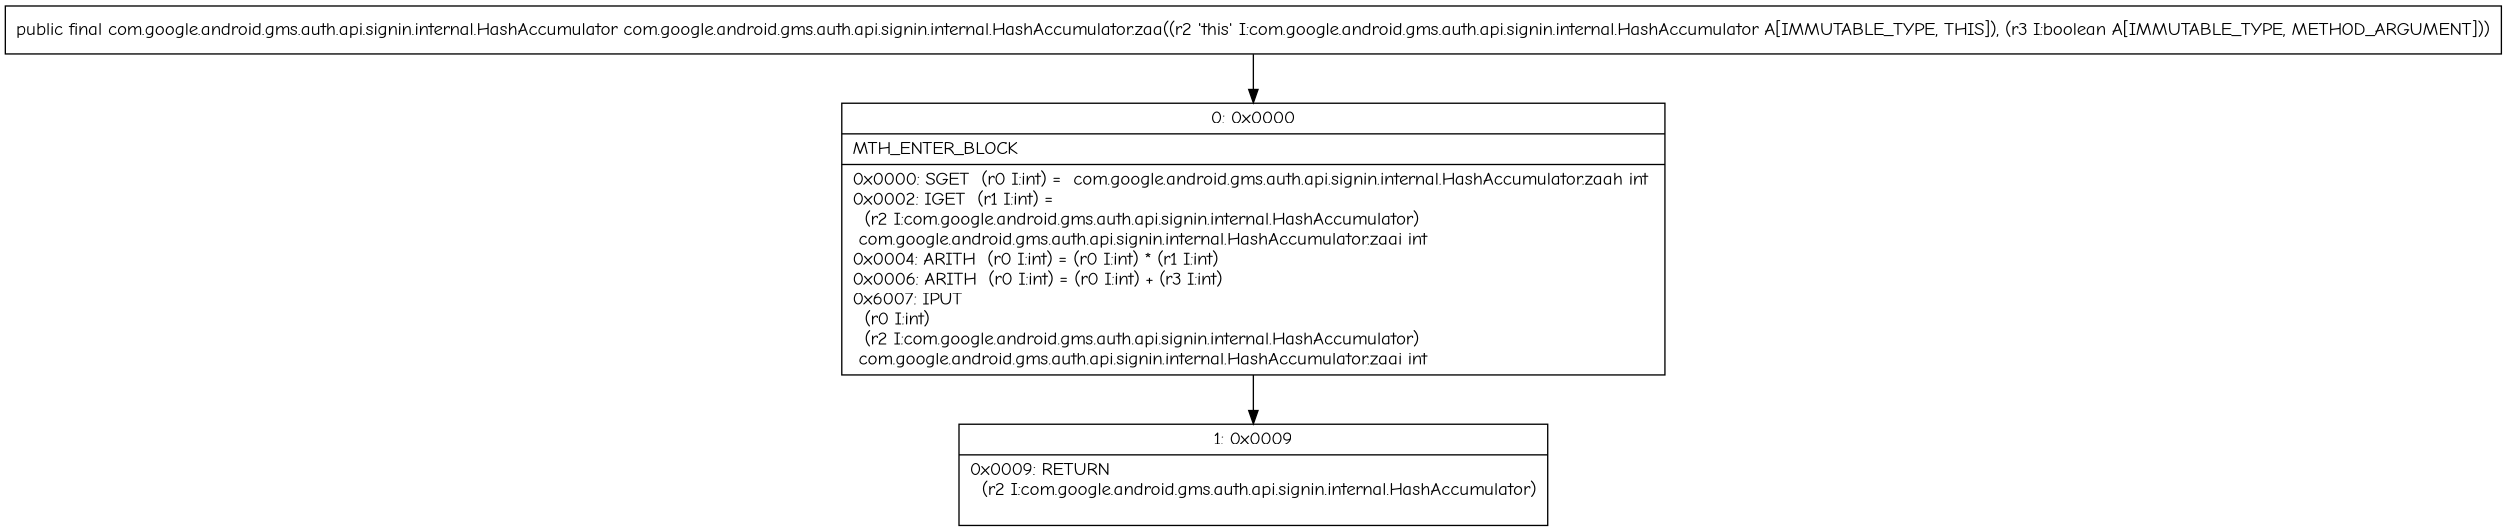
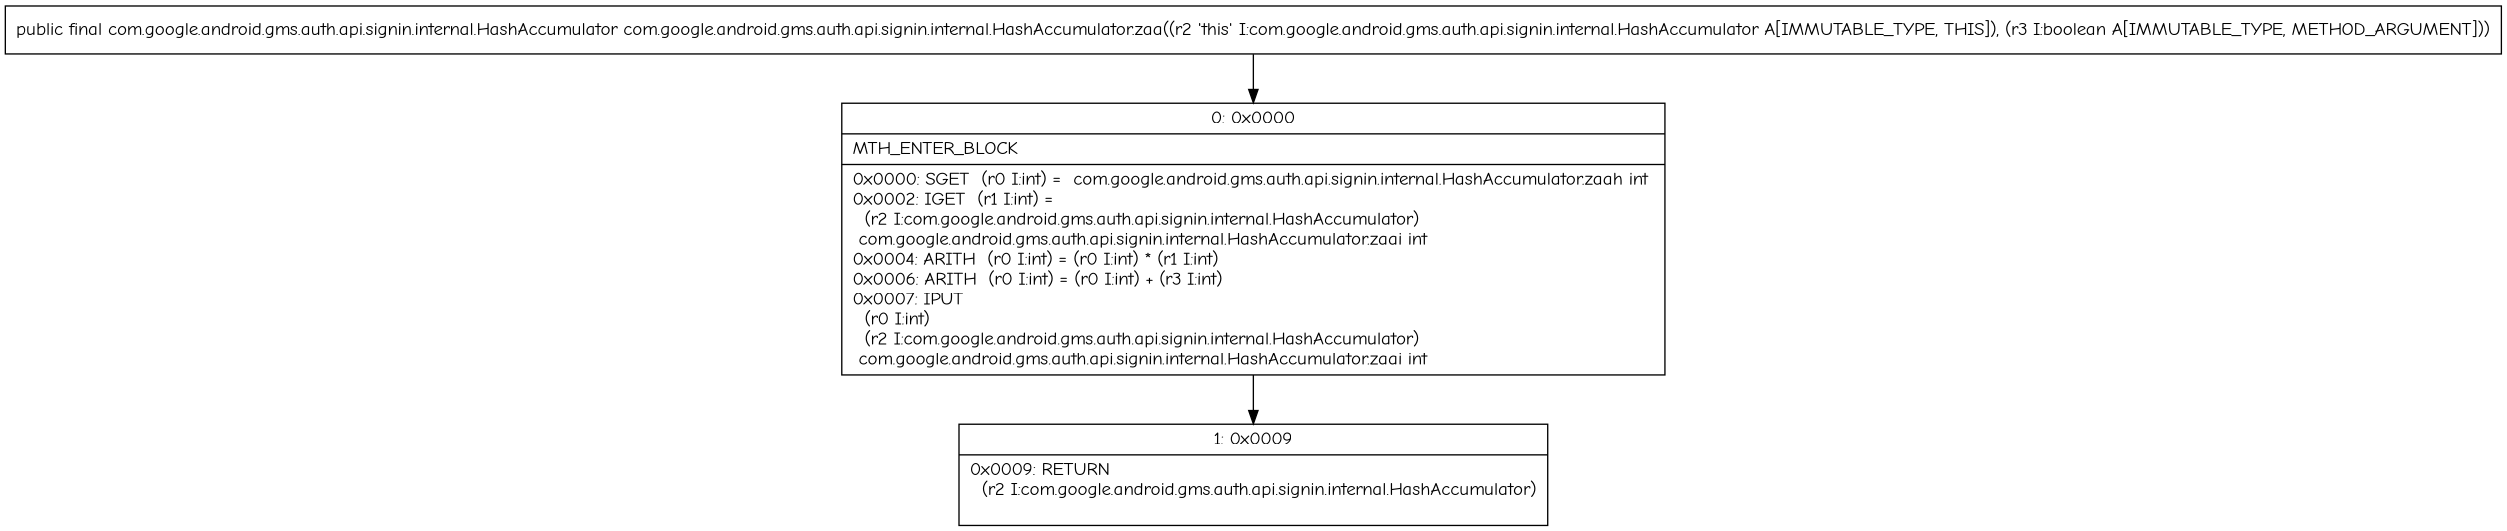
  digraph {
    fontname="Comic Neue"
    node [shape=record fontname="Comic Neue"]
    edge [fontname="Comic Neue"]
-   n1 [label="{0\:\ 0x0000|MTH_ENTER_BLOCK\l|0x0000: SGET  (r0 I:int) =  com.google.android.gms.auth.api.signin.internal.HashAccumulator.zaah int \l0x0002: IGET  (r1 I:int) = \l  (r2 I:com.google.android.gms.auth.api.signin.internal.HashAccumulator)\l com.google.android.gms.auth.api.signin.internal.HashAccumulator.zaai int \l0x0004: ARITH  (r0 I:int) = (r0 I:int) * (r1 I:int) \l0x0006: ARITH  (r0 I:int) = (r0 I:int) + (r3 I:int) \l0x6007: IPUT  \l  (r0 I:int)\l  (r2 I:com.google.android.gms.auth.api.signin.internal.HashAccumulator)\l com.google.android.gms.auth.api.signin.internal.HashAccumulator.zaai int \l}"]
+   n1 [label="{0\:\ 0x0000|MTH_ENTER_BLOCK\l|0x0000: SGET  (r0 I:int) =  com.google.android.gms.auth.api.signin.internal.HashAccumulator.zaah int \l0x0002: IGET  (r1 I:int) = \l  (r2 I:com.google.android.gms.auth.api.signin.internal.HashAccumulator)\l com.google.android.gms.auth.api.signin.internal.HashAccumulator.zaai int \l0x0004: ARITH  (r0 I:int) = (r0 I:int) * (r1 I:int) \l0x0006: ARITH  (r0 I:int) = (r0 I:int) + (r3 I:int) \l0x0007: IPUT  \l  (r0 I:int)\l  (r2 I:com.google.android.gms.auth.api.signin.internal.HashAccumulator)\l com.google.android.gms.auth.api.signin.internal.HashAccumulator.zaai int \l}"]
    n2 [label="{1\:\ 0x0009|0x0009: RETURN  \l  (r2 I:com.google.android.gms.auth.api.signin.internal.HashAccumulator)\l \l}"]
    n3 [label="{public final com.google.android.gms.auth.api.signin.internal.HashAccumulator com.google.android.gms.auth.api.signin.internal.HashAccumulator.zaa((r2 'this' I:com.google.android.gms.auth.api.signin.internal.HashAccumulator A[IMMUTABLE_TYPE, THIS]), (r3 I:boolean A[IMMUTABLE_TYPE, METHOD_ARGUMENT])) }"]
    n1 -> n2
    n3 -> n1
  }
